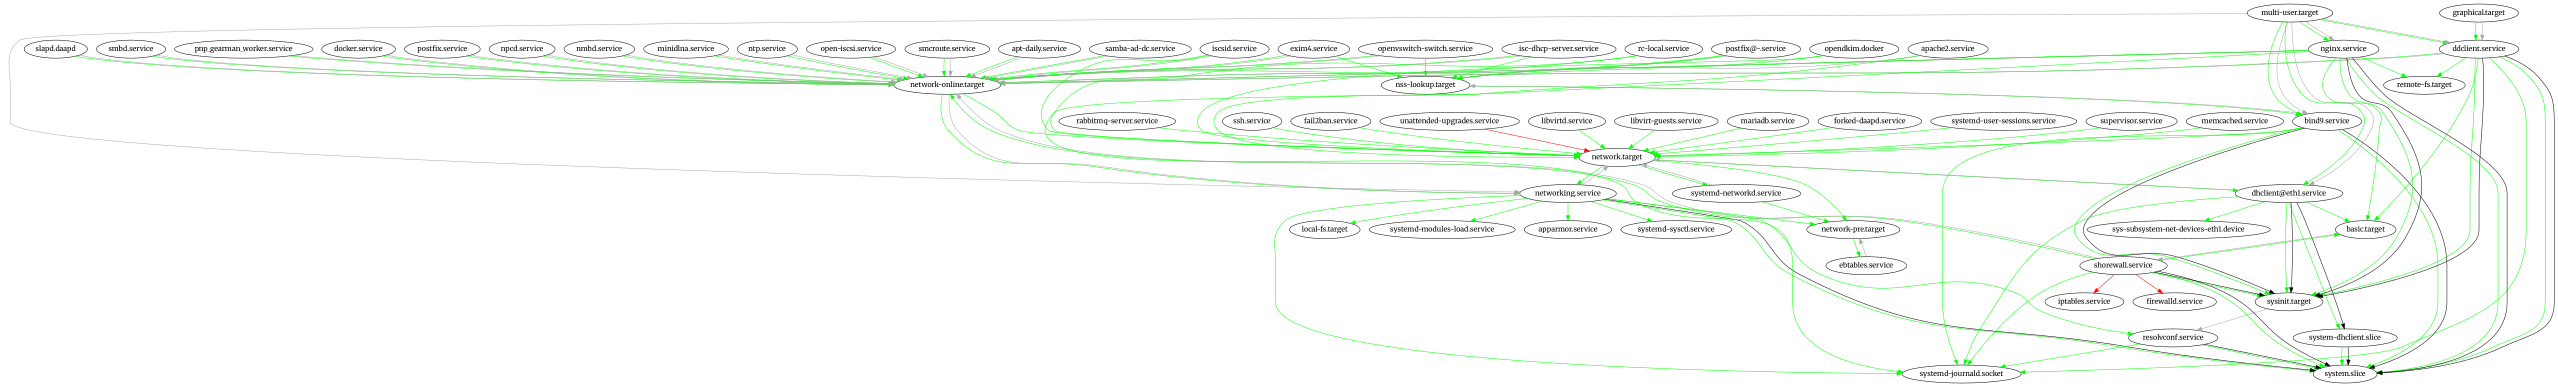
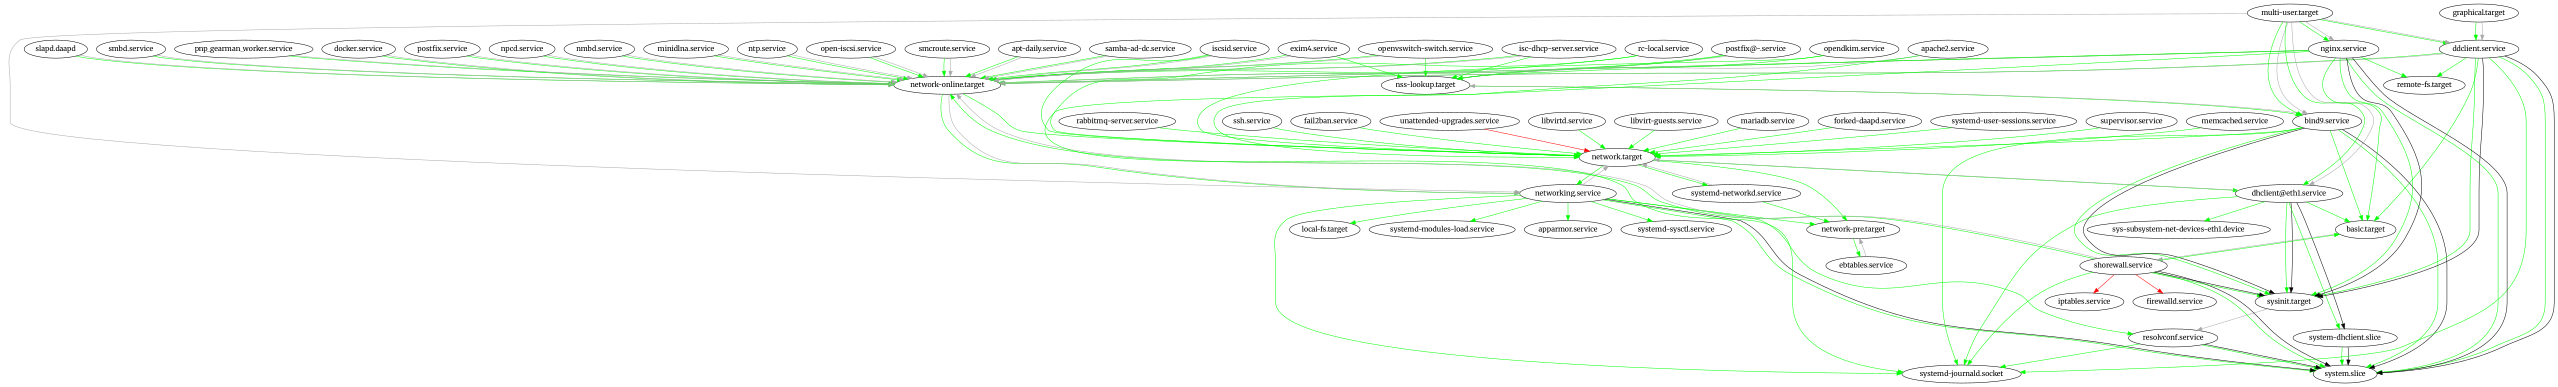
  digraph {
    fontname=Merriweather
    node [fontname=Merriweather]
    edge [color=green fontname=Merriweather]
    "postfix@-.service"
    "network-online.target"
    "nss-lookup.target"
    "network.target"
    "networking.service"
    "bind9.service"
    "dhclient@eth1.service"
    "network-pre.target"
    "systemd-networkd.service"
    "systemd-journald.socket"
    "system.slice"
    "resolvconf.service"
    "systemd-modules-load.service"
    "apparmor.service"
    "systemd-sysctl.service"
    "local-fs.target"
    "basic.target"
    "sysinit.target"
    n19 [label="slapd.daapd"]
    "ssh.service"
    "sys-subsystem-net-devices-eth1.device"
    "system-dhclient.slice"
    "ebtables.service"
    "fail2ban.service"
    "shorewall.service"
    "iptables.service"
    "firewalld.service"
    "ddclient.service"
    "remote-fs.target"
    "smbd.service"
    "rc-local.service"
    "pnp_gearman_worker.service"
    "unattended-upgrades.service"
    "libvirtd.service"
    "docker.service"
    "libvirt-guests.service"
    "mariadb.service"
    n38 [label="postfix.service"]
    "npcd.service"
    "nmbd.service"
    "minidlna.service"
    "ntp.service"
    "graphical.target"
-   "opendkim.service" [label="opendkim.docker"]
+   "opendkim.service"
    "forked-daapd.service"
    "open-iscsi.service"
    "systemd-user-sessions.service"
    "apache2.service"
    "smcroute.service"
    "openvswitch-switch.service"
    "supervisor.service"
    "multi-user.target"
    "nginx.service"
    "memcached.service"
    "isc-dhcp-server.service"
    "rabbitmq-server.service"
    "iscsid.service"
    "exim4.service"
    "apt-daily.service"
    "samba-ad-dc.service"
    "postfix@-.service" -> "network-online.target"
    "postfix@-.service" -> "network-online.target" [color=grey66]
    "postfix@-.service" -> "nss-lookup.target"
    "network-online.target" -> "network.target"
    "network-online.target" -> "networking.service"
    "network-online.target" -> "networking.service" [color=grey66]
    "nss-lookup.target" -> "bind9.service"
    "network.target" -> "networking.service"
    "network.target" -> "dhclient@eth1.service"
    "network.target" -> "network-pre.target"
    "network.target" -> "systemd-networkd.service"
    "networking.service" -> "network.target" [color=grey66]
    "networking.service" -> "network-pre.target"
    "networking.service" -> "systemd-journald.socket"
    "networking.service" -> "system.slice"
    "networking.service" -> "system.slice" [color=black]
    "networking.service" -> "resolvconf.service"
    "networking.service" -> "systemd-modules-load.service"
    "networking.service" -> "apparmor.service"
    "networking.service" -> "systemd-sysctl.service"
    "networking.service" -> "local-fs.target"
    "bind9.service" -> "nss-lookup.target" [color=grey66]
    "bind9.service" -> "network.target"
    "bind9.service" -> "systemd-journald.socket"
    "bind9.service" -> "system.slice"
    "bind9.service" -> "system.slice" [color=black]
+   "bind9.service" -> "basic.target"
    "bind9.service" -> "sysinit.target"
    "bind9.service" -> "sysinit.target" [color=black]
    "dhclient@eth1.service" -> "network.target" [color=grey66]
    "dhclient@eth1.service" -> "systemd-journald.socket"
    "dhclient@eth1.service" -> "basic.target"
    "dhclient@eth1.service" -> "sysinit.target"
    "dhclient@eth1.service" -> "sysinit.target" [color=black]
    "dhclient@eth1.service" -> "sys-subsystem-net-devices-eth1.device"
    "dhclient@eth1.service" -> "system-dhclient.slice"
    "dhclient@eth1.service" -> "system-dhclient.slice" [color=black]
    "network-pre.target" -> "ebtables.service"
    "systemd-networkd.service" -> "network.target" [color=grey66]
    "systemd-networkd.service" -> "network-pre.target"
    "resolvconf.service" -> "systemd-journald.socket"
    "resolvconf.service" -> "system.slice"
    "resolvconf.service" -> "system.slice" [color=black]
    "basic.target" -> "shorewall.service" [color=grey66]
    "sysinit.target" -> "resolvconf.service" [color=grey66]
    n19 -> "network-online.target"
    n19 -> "network-online.target" [color=grey66]
    "ssh.service" -> "network.target"
    "system-dhclient.slice" -> "system.slice"
    "system-dhclient.slice" -> "system.slice" [color=black]
    "ebtables.service" -> "network-pre.target" [color=grey66]
    "fail2ban.service" -> "network.target"
    "shorewall.service" -> "network-online.target"
    "shorewall.service" -> "network-online.target" [color=grey66]
    "shorewall.service" -> "systemd-journald.socket"
    "shorewall.service" -> "system.slice"
    "shorewall.service" -> "system.slice" [color=black]
    "shorewall.service" -> "basic.target"
    "shorewall.service" -> "sysinit.target"
    "shorewall.service" -> "sysinit.target" [color=black]
    "shorewall.service" -> "iptables.service" [color=red]
    "shorewall.service" -> "firewalld.service" [color=red]
    "ddclient.service" -> "network-online.target"
    "ddclient.service" -> "network-online.target" [color=grey66]
    "ddclient.service" -> "systemd-journald.socket"
    "ddclient.service" -> "system.slice"
    "ddclient.service" -> "system.slice" [color=black]
    "ddclient.service" -> "basic.target"
    "ddclient.service" -> "sysinit.target"
    "ddclient.service" -> "sysinit.target" [color=black]
    "ddclient.service" -> "remote-fs.target"
    "smbd.service" -> "network-online.target"
    "smbd.service" -> "network-online.target" [color=grey66]
    "rc-local.service" -> "network-online.target"
    "rc-local.service" -> "network.target"
    "pnp_gearman_worker.service" -> "network-online.target"
    "pnp_gearman_worker.service" -> "network-online.target" [color=grey66]
    "unattended-upgrades.service" -> "network.target" [color=red]
    "libvirtd.service" -> "network.target"
    "docker.service" -> "network-online.target"
    "docker.service" -> "network-online.target" [color=grey66]
    "libvirt-guests.service" -> "network.target"
    "mariadb.service" -> "network.target"
    n38 -> "network-online.target"
    n38 -> "network-online.target" [color=grey66]
    "npcd.service" -> "network-online.target"
    "npcd.service" -> "network-online.target" [color=grey66]
    "nmbd.service" -> "network-online.target"
    "nmbd.service" -> "network-online.target" [color=grey66]
    "minidlna.service" -> "network-online.target"
    "minidlna.service" -> "network-online.target" [color=grey66]
    "ntp.service" -> "network-online.target"
    "ntp.service" -> "network-online.target" [color=grey66]
    "graphical.target" -> "ddclient.service"
    "graphical.target" -> "ddclient.service" [color=grey66]
    "opendkim.service" -> "nss-lookup.target"
    "opendkim.service" -> "network.target"
    "forked-daapd.service" -> "network.target"
    "open-iscsi.service" -> "network-online.target"
    "open-iscsi.service" -> "network-online.target" [color=grey66]
    "systemd-user-sessions.service" -> "network.target"
    "apache2.service" -> "nss-lookup.target" [color=grey66]
    "apache2.service" -> "network.target"
    "smcroute.service" -> "network-online.target"
    "smcroute.service" -> "network-online.target" [color=grey66]
    "openvswitch-switch.service" -> "network-online.target"
    "openvswitch-switch.service" -> "network-online.target" [color=grey66]
    "openvswitch-switch.service" -> "nss-lookup.target"
    "supervisor.service" -> "network.target"
    "multi-user.target" -> "networking.service" [color=grey66]
    "multi-user.target" -> "bind9.service"
    "multi-user.target" -> "bind9.service" [color=grey66]
    "multi-user.target" -> "dhclient@eth1.service"
    "multi-user.target" -> "dhclient@eth1.service" [color=grey66]
    "multi-user.target" -> "ddclient.service"
    "multi-user.target" -> "ddclient.service" [color=grey66]
    "multi-user.target" -> "nginx.service"
    "multi-user.target" -> "nginx.service" [color=grey66]
    "nginx.service" -> "network-online.target"
    "nginx.service" -> "network-online.target" [color=grey66]
    "nginx.service" -> "nss-lookup.target"
    "nginx.service" -> "systemd-journald.socket"
    "nginx.service" -> "system.slice"
    "nginx.service" -> "system.slice" [color=black]
    "nginx.service" -> "basic.target"
    "nginx.service" -> "sysinit.target"
    "nginx.service" -> "sysinit.target" [color=black]
    "nginx.service" -> "remote-fs.target"
    "memcached.service" -> "network.target"
    "isc-dhcp-server.service" -> "network-online.target"
    "isc-dhcp-server.service" -> "network-online.target" [color=grey66]
    "isc-dhcp-server.service" -> "nss-lookup.target"
    "rabbitmq-server.service" -> "network.target"
    "iscsid.service" -> "network-online.target"
    "iscsid.service" -> "network-online.target" [color=grey66]
    "iscsid.service" -> "network.target"
    "exim4.service" -> "network-online.target"
    "exim4.service" -> "network-online.target" [color=grey66]
    "exim4.service" -> "nss-lookup.target"
    "apt-daily.service" -> "network-online.target"
    "apt-daily.service" -> "network-online.target" [color=grey66]
    "samba-ad-dc.service" -> "network-online.target"
    "samba-ad-dc.service" -> "network-online.target" [color=grey66]
  }
